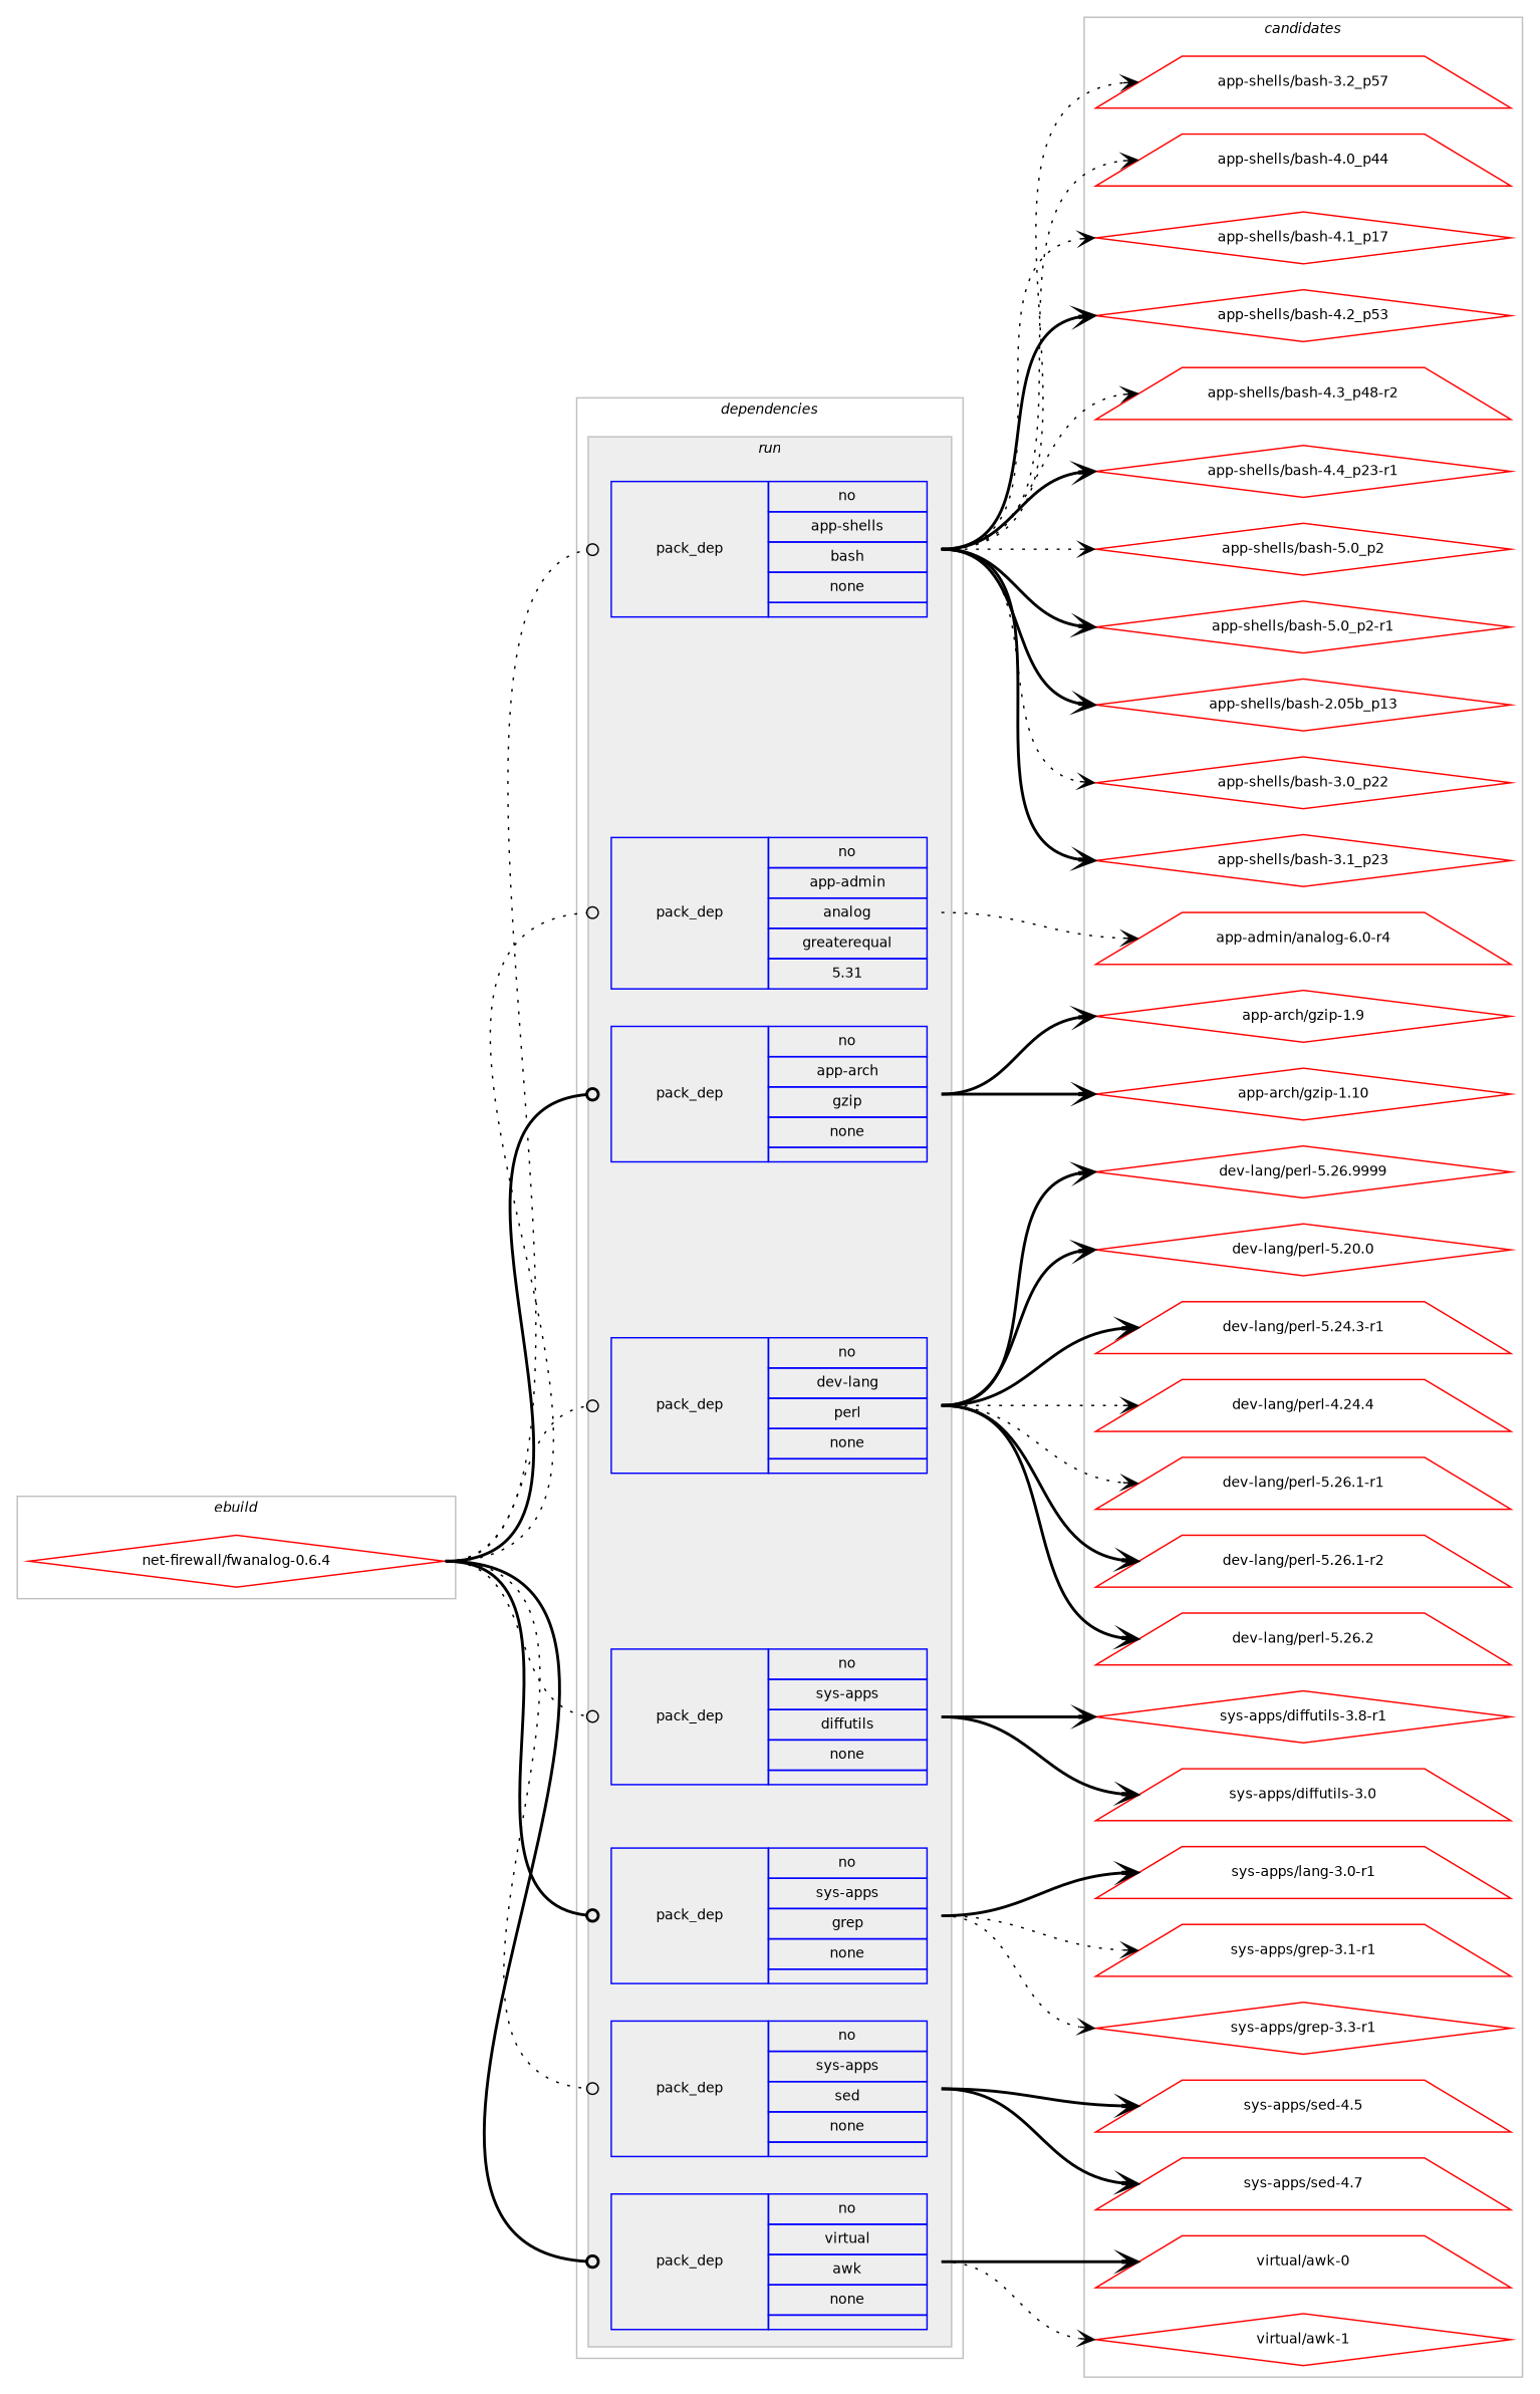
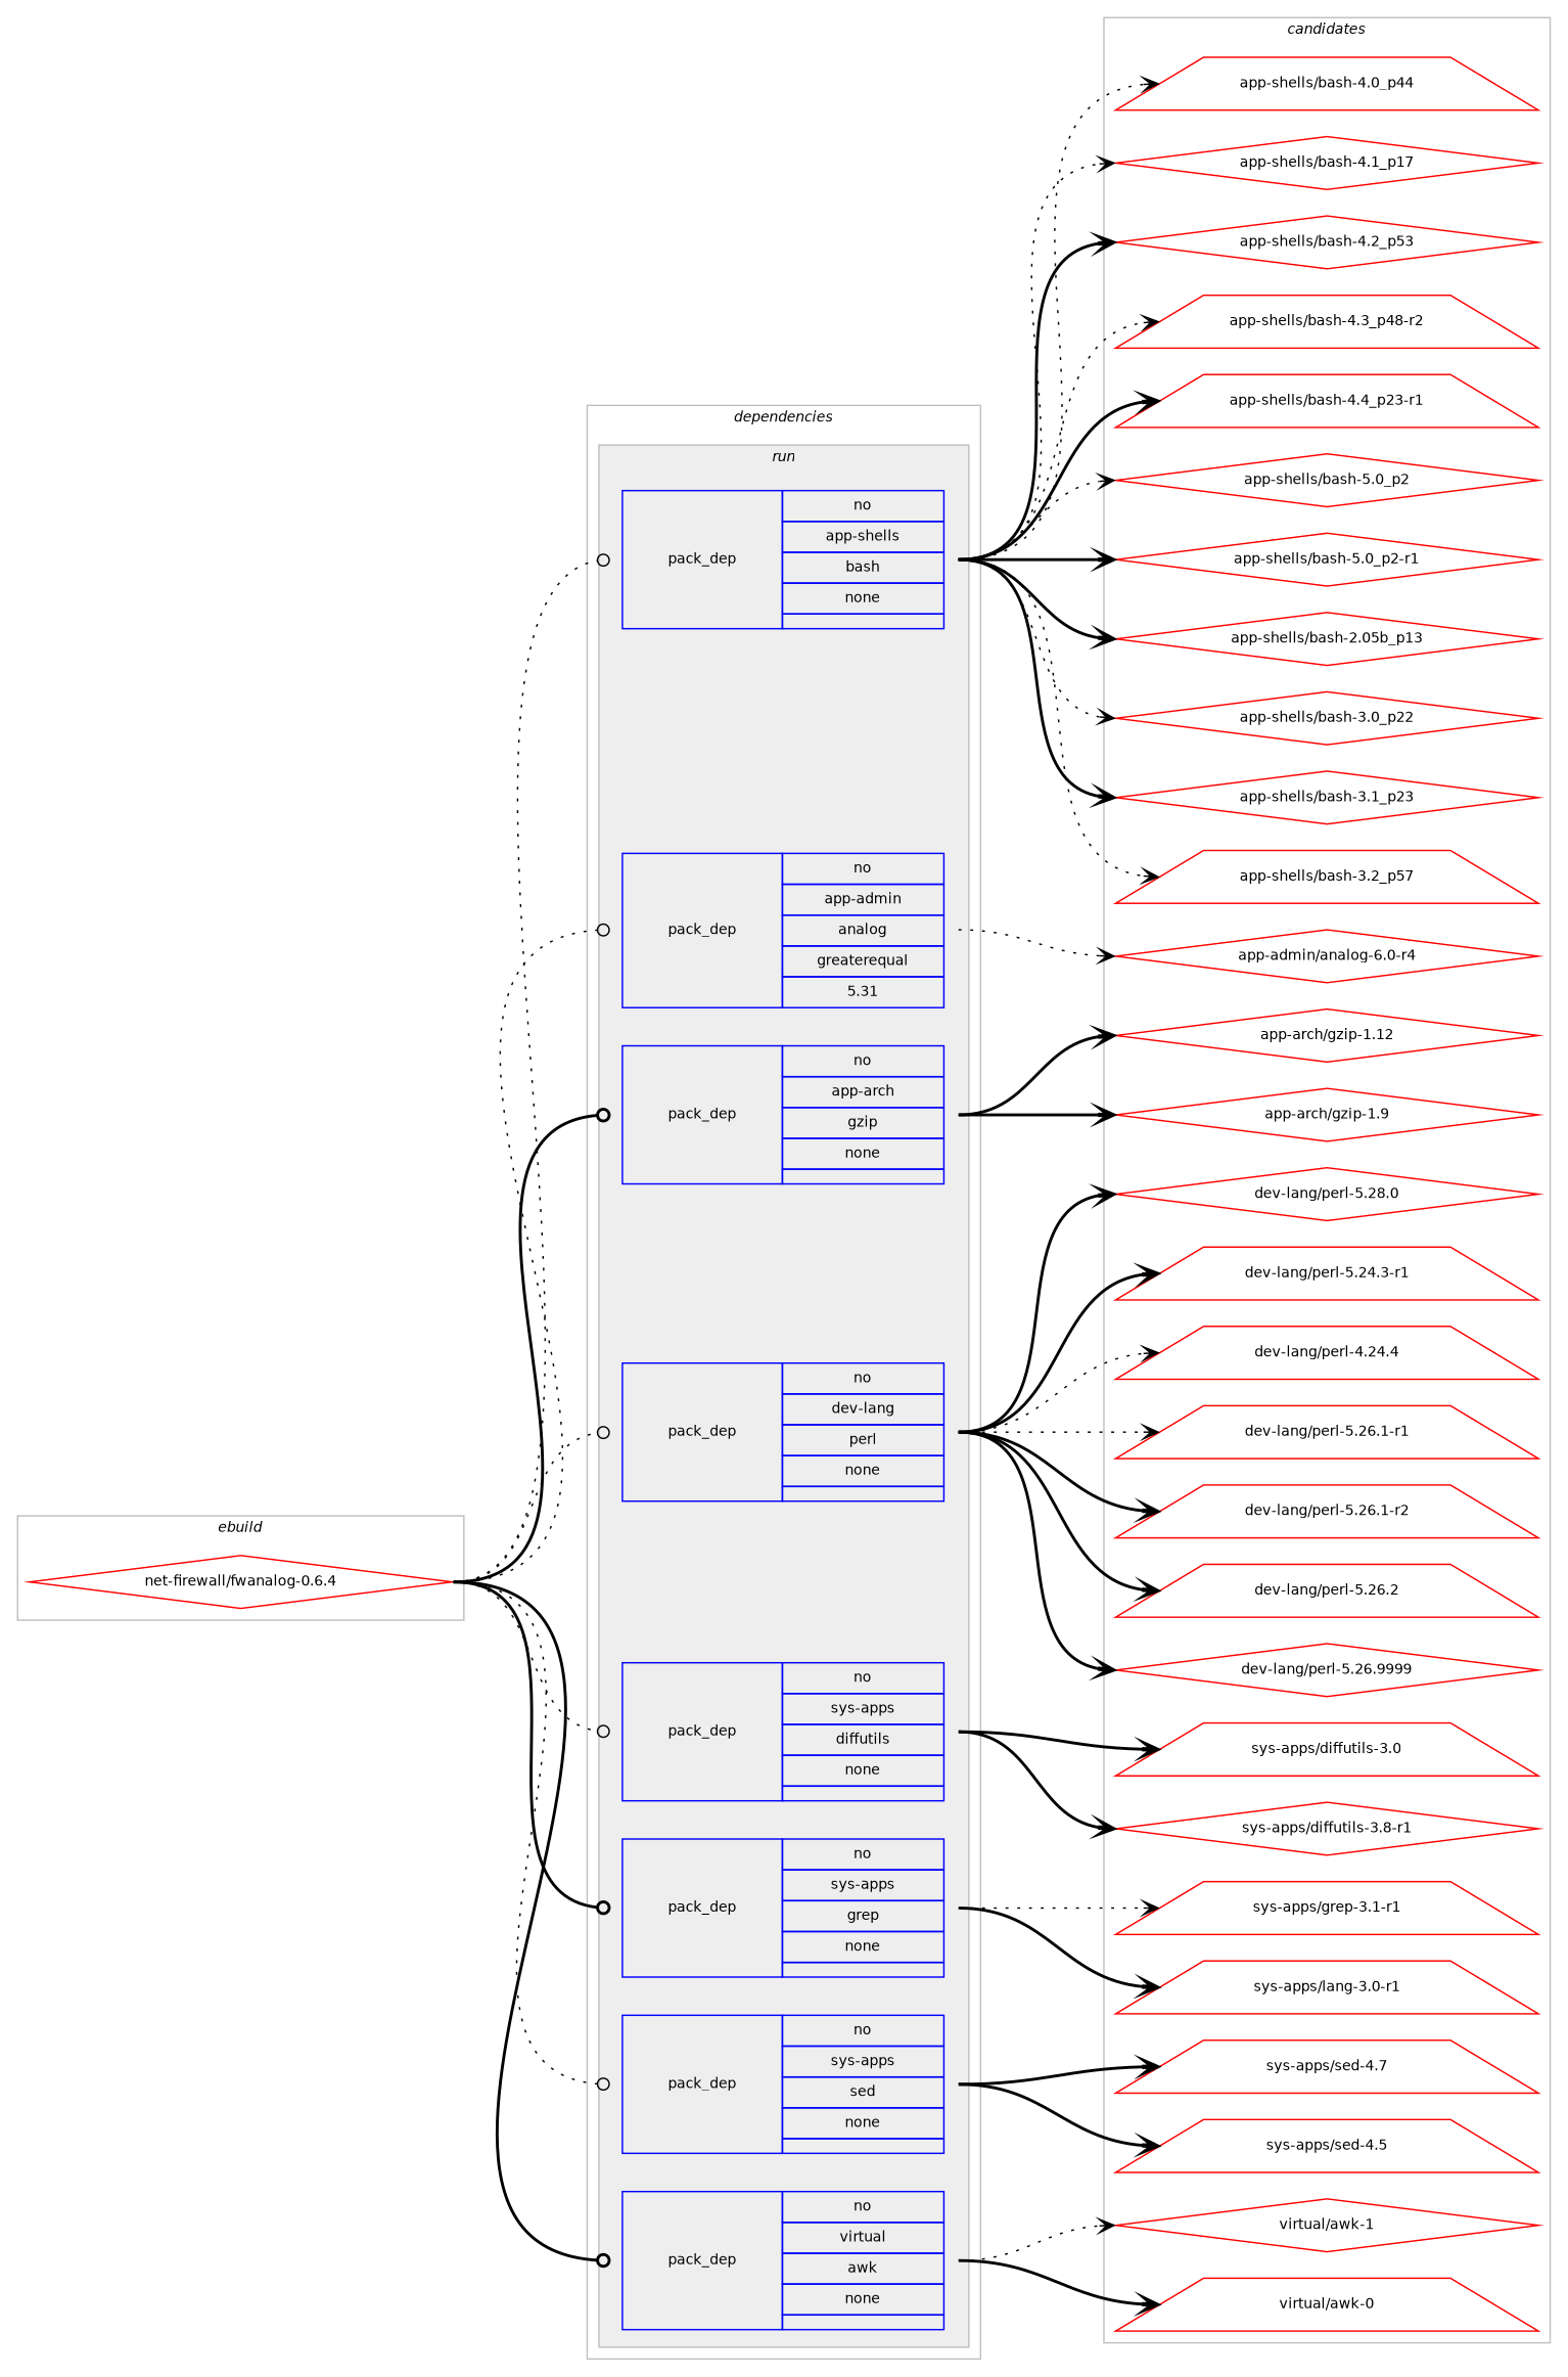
  digraph {
    compound=true
    concentrate=true
    fontname=Helvetica
    fontsize=10
    newrank=true
    rankdir=LR
    ranksep=1.5
    node [color=red fontname=Helvetica fontsize=10 shape=diamond]
    edge [arrowhead=vee headport=w style=bold tailport=e weight=100]
    n1 [label="net-firewall/fwanalog-0.6.4" width=4]
    n2 [color=blue label=<<TABLE BORDER="0" CELLBORDER="1" CELLSPACING="0" CELLPADDING="4" WIDTH="220"><TR><TD ROWSPAN="6" CELLPADDING="30">pack_dep</TD></TR><TR><TD WIDTH="110">no</TD></TR><TR><TD>app-shells</TD></TR><TR><TD>bash</TD></TR><TR><TD>none</TD></TR><TR><TD></TD></TR></TABLE>> shape=none]
    n3 [color=blue label=<<TABLE BORDER="0" CELLBORDER="1" CELLSPACING="0" CELLPADDING="4" WIDTH="220"><TR><TD ROWSPAN="6" CELLPADDING="30">pack_dep</TD></TR><TR><TD WIDTH="110">no</TD></TR><TR><TD>app-admin</TD></TR><TR><TD>analog</TD></TR><TR><TD>greaterequal</TD></TR><TR><TD>5.31</TD></TR></TABLE>> shape=none]
    n4 [color=blue label=<<TABLE BORDER="0" CELLBORDER="1" CELLSPACING="0" CELLPADDING="4" WIDTH="220"><TR><TD ROWSPAN="6" CELLPADDING="30">pack_dep</TD></TR><TR><TD WIDTH="110">no</TD></TR><TR><TD>app-arch</TD></TR><TR><TD>gzip</TD></TR><TR><TD>none</TD></TR><TR><TD></TD></TR></TABLE>> shape=none]
    n5 [color=blue label=<<TABLE BORDER="0" CELLBORDER="1" CELLSPACING="0" CELLPADDING="4" WIDTH="220"><TR><TD ROWSPAN="6" CELLPADDING="30">pack_dep</TD></TR><TR><TD WIDTH="110">no</TD></TR><TR><TD>dev-lang</TD></TR><TR><TD>perl</TD></TR><TR><TD>none</TD></TR><TR><TD></TD></TR></TABLE>> shape=none]
    n6 [color=blue label=<<TABLE BORDER="0" CELLBORDER="1" CELLSPACING="0" CELLPADDING="4" WIDTH="220"><TR><TD ROWSPAN="6" CELLPADDING="30">pack_dep</TD></TR><TR><TD WIDTH="110">no</TD></TR><TR><TD>sys-apps</TD></TR><TR><TD>diffutils</TD></TR><TR><TD>none</TD></TR><TR><TD></TD></TR></TABLE>> shape=none]
    n7 [color=blue label=<<TABLE BORDER="0" CELLBORDER="1" CELLSPACING="0" CELLPADDING="4" WIDTH="220"><TR><TD ROWSPAN="6" CELLPADDING="30">pack_dep</TD></TR><TR><TD WIDTH="110">no</TD></TR><TR><TD>sys-apps</TD></TR><TR><TD>grep</TD></TR><TR><TD>none</TD></TR><TR><TD></TD></TR></TABLE>> shape=none]
    n8 [color=blue label=<<TABLE BORDER="0" CELLBORDER="1" CELLSPACING="0" CELLPADDING="4" WIDTH="220"><TR><TD ROWSPAN="6" CELLPADDING="30">pack_dep</TD></TR><TR><TD WIDTH="110">no</TD></TR><TR><TD>sys-apps</TD></TR><TR><TD>sed</TD></TR><TR><TD>none</TD></TR><TR><TD></TD></TR></TABLE>> shape=none]
    n9 [color=blue label=<<TABLE BORDER="0" CELLBORDER="1" CELLSPACING="0" CELLPADDING="4" WIDTH="220"><TR><TD ROWSPAN="6" CELLPADDING="30">pack_dep</TD></TR><TR><TD WIDTH="110">no</TD></TR><TR><TD>virtual</TD></TR><TR><TD>awk</TD></TR><TR><TD>none</TD></TR><TR><TD></TD></TR></TABLE>> shape=none]
-   n10 [label="app-admin/analog-6.0-r4" shape=trapezium width=4]
-   n11 [label="app-arch/gzip-1.10" width=4]
+   n10 [label="app-admin/analog-6.0-r4" width=4]
+   n11 [label="app-arch/gzip-1.12" width=4]
    n12 [label="app-arch/gzip-1.9" width=4]
    n13 [label="app-shells/bash-2.05b_p13" width=4]
    n14 [label="app-shells/bash-3.0_p22" width=4]
    n15 [label="app-shells/bash-3.1_p23" width=4]
    n16 [label="app-shells/bash-3.2_p57" shape=trapezium width=4]
    n17 [label="app-shells/bash-4.0_p44" shape=trapezium width=4]
    n18 [label="app-shells/bash-4.1_p17" width=4]
    n19 [label="app-shells/bash-4.2_p53" width=4]
    n20 [label="app-shells/bash-4.3_p48-r2" shape=trapezium width=4]
-   n21 [label="app-shells/bash-4.4_p23-r1" width=4]
+   n21 [label="app-shells/bash-4.4_p23-r1" shape=trapezium width=4]
    n22 [label="app-shells/bash-5.0_p2" width=4]
    n23 [label="app-shells/bash-5.0_p2-r1" width=4]
    n24 [label="dev-lang/perl-5.24.3-r1" shape=trapezium width=4]
    n25 [label="dev-lang/perl-4.24.4" shape=trapezium width=4]
    n26 [label="dev-lang/perl-5.26.1-r1" shape=trapezium width=4]
    n27 [label="dev-lang/perl-5.26.1-r2" shape=trapezium width=4]
    n28 [label="dev-lang/perl-5.26.2" shape=trapezium width=4]
    n29 [label="dev-lang/perl-5.26.9999" width=4]
-   n30 [label="dev-lang/perl-5.20.0" width=4]
+   n30 [label="dev-lang/perl-5.28.0" width=4]
    n31 [label="sys-apps/diffutils-3.8-r1" width=4]
    n32 [label="sys-apps/diffutils-3.0" shape=trapezium width=4]
    n33 [label="sys-apps/lang-3.0-r1" shape=trapezium width=4]
    n34 [label="sys-apps/grep-3.1-r1" shape=trapezium width=4]
-   n35 [label="sys-apps/grep-3.3-r1" width=4]
    n36 [label="sys-apps/sed-4.5" shape=trapezium width=4]
    n37 [label="sys-apps/sed-4.7" shape=trapezium width=4]
    n38 [label="virtual/awk-0" shape=trapezium width=4]
    n39 [label="virtual/awk-1" width=4]
    subgraph cluster_1 {
      color=gray
      label=<<i>ebuild</i>>
      rank=same
      n1
    }
    subgraph cluster_2 {
      color=gray
      label=<<i>dependencies</i>>
      subgraph cluster_3 {
        color=gray
        fillcolor="#eeeeee"
        label=<<i>compile</i>>
        style=filled
      }
      subgraph cluster_4 {
        color=gray
        fillcolor="#eeeeee"
        label=<<i>compile and run</i>>
        style=filled
      }
      subgraph cluster_5 {
        color=gray
        fillcolor="#eeeeee"
        label=<<i>run</i>>
        style=filled
        subgraph sub_6 {
          color=gray
          fillcolor="#eeeeee"
          label=<<i>run</i>>
          style=filled
          n2
        }
        subgraph sub_7 {
          color=gray
          fillcolor="#eeeeee"
          label=<<i>run</i>>
          style=filled
          n3
        }
        subgraph sub_8 {
          color=gray
          fillcolor="#eeeeee"
          label=<<i>run</i>>
          style=filled
          n4
        }
        subgraph sub_9 {
          color=gray
          fillcolor="#eeeeee"
          label=<<i>run</i>>
          style=filled
          n5
        }
        subgraph sub_10 {
          color=gray
          fillcolor="#eeeeee"
          label=<<i>run</i>>
          style=filled
          n6
        }
        subgraph sub_11 {
          color=gray
          fillcolor="#eeeeee"
          label=<<i>run</i>>
          style=filled
          n7
        }
        subgraph sub_12 {
          color=gray
          fillcolor="#eeeeee"
          label=<<i>run</i>>
          style=filled
          n8
        }
        subgraph sub_13 {
          color=gray
          fillcolor="#eeeeee"
          label=<<i>run</i>>
          style=filled
          n9
        }
      }
    }
    subgraph cluster_14 {
      color=gray
      label=<<i>candidates</i>>
      rank=same
      subgraph sub_15 {
        color=black
        label=<<i>candidates</i>>
        nodesep=1
        rank=same
        n10
      }
      subgraph sub_16 {
        color=black
        label=<<i>candidates</i>>
        nodesep=1
        rank=same
        n11
        n12
      }
      subgraph sub_17 {
        color=black
        label=<<i>candidates</i>>
        nodesep=1
        rank=same
        n13
        n14
        n15
        n16
        n17
        n18
        n19
        n20
        n21
        n22
        n23
      }
      subgraph sub_18 {
        color=black
        label=<<i>candidates</i>>
        nodesep=1
        rank=same
        n24
        n25
        n26
        n27
        n28
        n29
        n30
      }
      subgraph sub_19 {
        color=black
        label=<<i>candidates</i>>
        nodesep=1
        rank=same
        n31
        n32
      }
      subgraph sub_20 {
        color=black
        label=<<i>candidates</i>>
        nodesep=1
        rank=same
        n33
        n34
-       n35
      }
      subgraph sub_21 {
        color=black
        label=<<i>candidates</i>>
        nodesep=1
        rank=same
        n36
        n37
      }
      subgraph sub_22 {
        color=black
        label=<<i>candidates</i>>
        nodesep=1
        rank=same
        n38
        n39
      }
    }
    n1 -> n2 [arrowhead=odot style=dotted weight=20]
    n1 -> n3 [arrowhead=odot style=dotted weight=20]
    n1 -> n4 [arrowhead=odot weight=20]
    n1 -> n5 [arrowhead=odot style=dotted weight=20]
    n1 -> n6 [arrowhead=odot style=dotted weight=20]
    n1 -> n7 [arrowhead=odot weight=20]
    n1 -> n8 [arrowhead=odot style=dotted weight=20]
    n1 -> n9 [arrowhead=odot weight=20]
    n2 -> n13
    n2 -> n14 [style=dotted]
    n2 -> n15
    n2 -> n16 [style=dotted]
    n2 -> n17 [style=dotted]
    n2 -> n18 [style=dotted]
    n2 -> n19
    n2 -> n20 [style=dotted]
    n2 -> n21
    n2 -> n22 [style=dotted]
    n2 -> n23
    n3 -> n10 [style=dotted]
    n4 -> n11
    n4 -> n12
    n5 -> n24
    n5 -> n25 [style=dotted]
    n5 -> n26 [style=dotted]
    n5 -> n27
    n5 -> n28
    n5 -> n29
    n5 -> n30
    n6 -> n31
    n6 -> n32
    n7 -> n33
    n7 -> n34 [style=dotted]
-   n7 -> n35 [style=dotted]
    n8 -> n36
    n8 -> n37
    n9 -> n38
    n9 -> n39 [style=dotted]
  }
